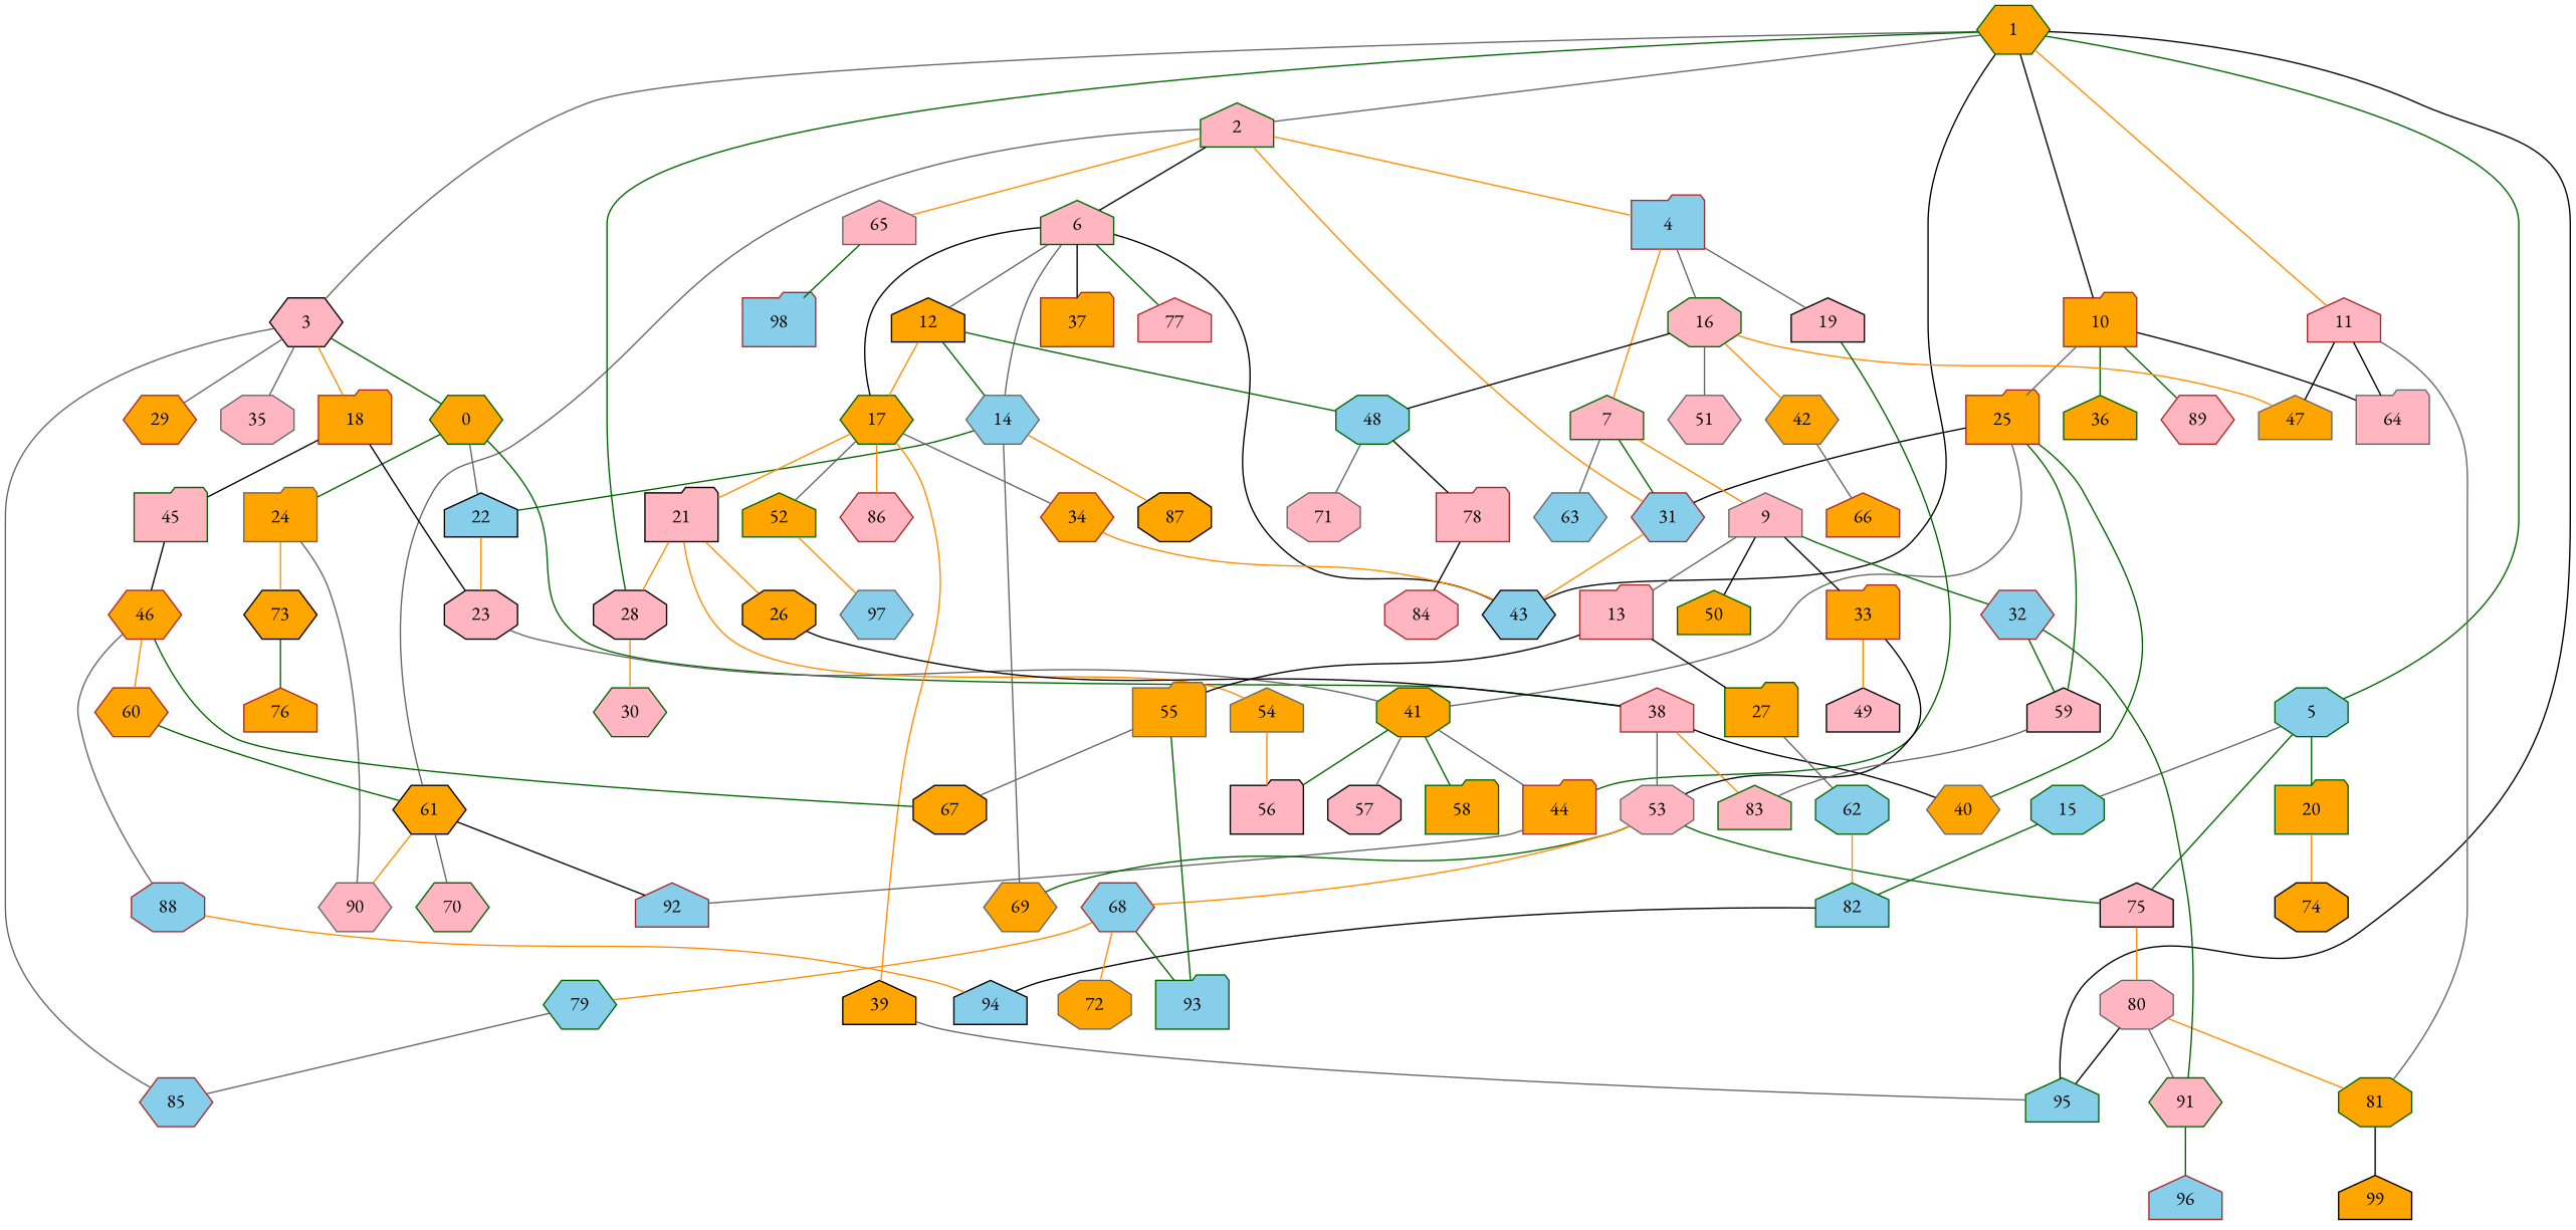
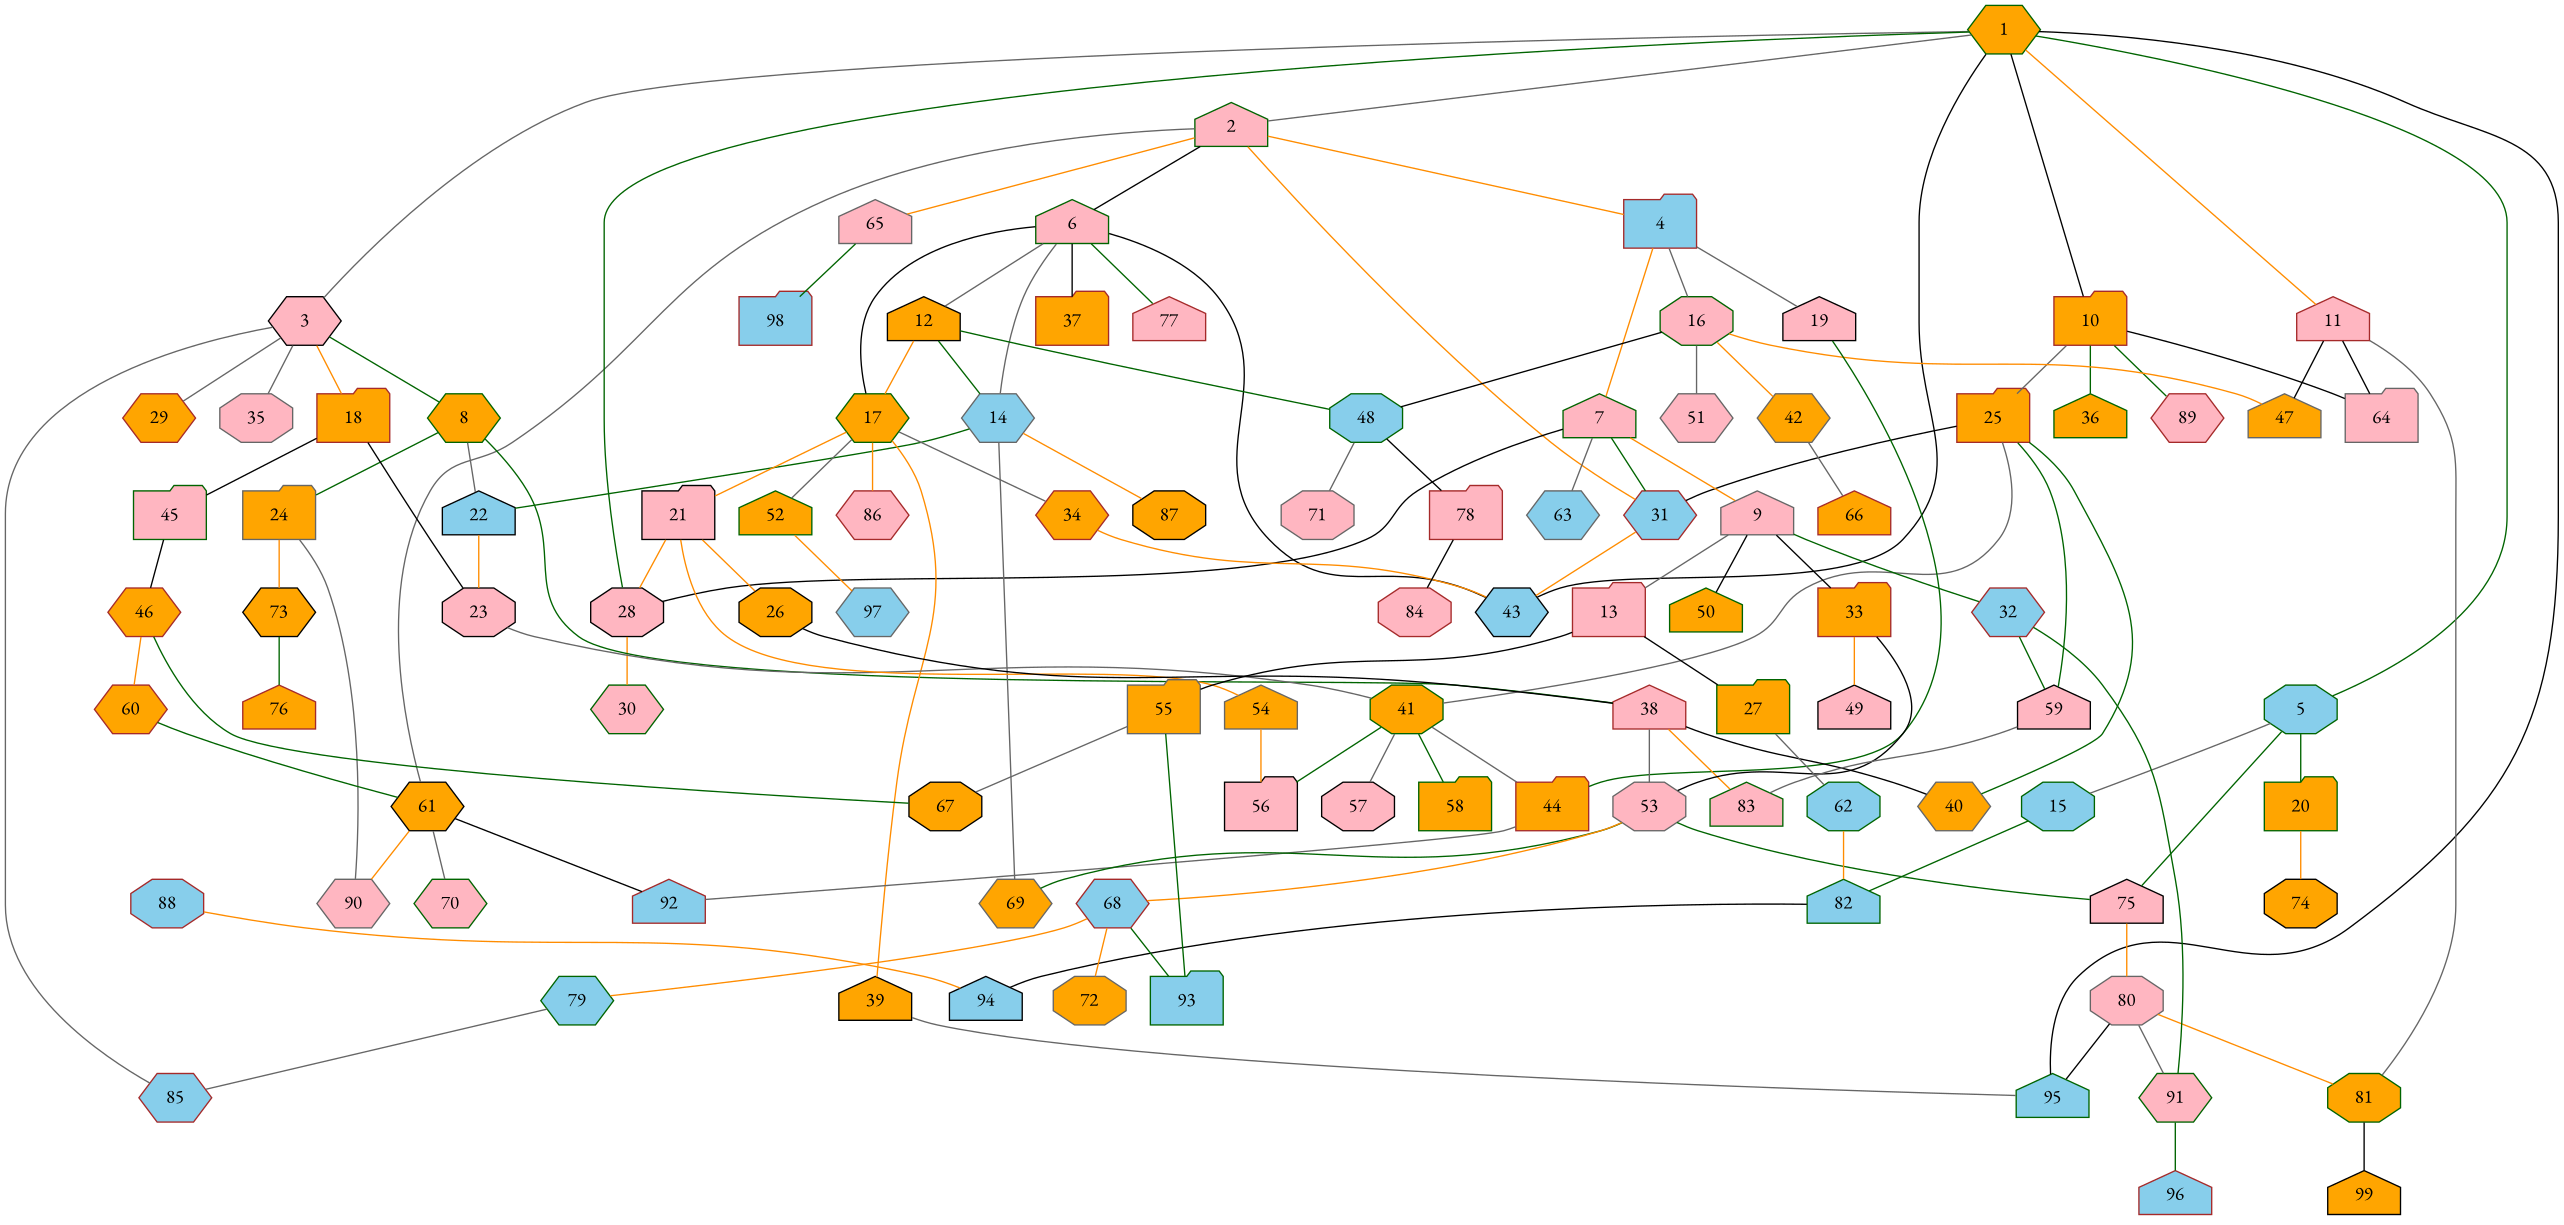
  graph {
    fontname="EB Garamond"
    node [color=brown fillcolor=orange fontname="EB Garamond" shape=house style=filled]
    edge [color=gray40 fontname="EB Garamond"]
    2 [color=darkgreen fillcolor=lightpink]
    1 [color=darkgreen shape=hexagon]
    3 [color=black fillcolor=lightpink shape=hexagon]
    5 [color=darkgreen fillcolor=skyblue shape=octagon]
    10 [shape=folder]
    11 [fillcolor=lightpink]
    28 [color=black fillcolor=lightpink shape=octagon]
    43 [color=black fillcolor=skyblue shape=hexagon]
    95 [color=darkgreen fillcolor=skyblue]
    4 [fillcolor=skyblue shape=folder]
    6 [color=darkgreen fillcolor=lightpink]
    31 [fillcolor=skyblue shape=hexagon]
    61 [color=black shape=hexagon]
    65 [color=gray40 fillcolor=lightpink]
-   8 [color=darkgreen shape=hexagon label=0]
+   8 [color=darkgreen shape=hexagon]
    18 [shape=folder]
    29 [shape=hexagon]
    35 [color=gray40 fillcolor=lightpink shape=octagon]
    85 [fillcolor=skyblue shape=hexagon]
    15 [color=darkgreen fillcolor=skyblue shape=octagon]
    20 [color=darkgreen shape=folder]
    75 [color=black fillcolor=lightpink]
    25 [shape=folder]
    36 [color=darkgreen]
    64 [color=gray40 fillcolor=lightpink shape=folder]
    89 [fillcolor=lightpink shape=hexagon]
    47 [color=gray40]
    81 [color=darkgreen shape=octagon]
    30 [color=darkgreen fillcolor=lightpink shape=hexagon]
    7 [color=darkgreen fillcolor=lightpink]
    16 [color=darkgreen fillcolor=lightpink shape=octagon]
    19 [color=black fillcolor=lightpink]
    12 [color=black]
    14 [color=gray40 fillcolor=skyblue shape=hexagon]
    17 [color=darkgreen shape=hexagon]
    37 [shape=folder]
    77 [fillcolor=lightpink]
    90 [color=gray40 fillcolor=lightpink shape=hexagon]
    92 [fillcolor=skyblue]
    70 [color=darkgreen fillcolor=lightpink shape=hexagon]
    98 [fillcolor=skyblue shape=folder]
    22 [color=black fillcolor=skyblue]
    24 [color=gray40 shape=folder]
    38 [fillcolor=lightpink]
    23 [color=black fillcolor=lightpink shape=octagon]
    45 [color=darkgreen fillcolor=lightpink shape=folder]
    9 [color=gray40 fillcolor=lightpink]
    63 [color=gray40 fillcolor=skyblue shape=hexagon]
    48 [color=darkgreen fillcolor=skyblue shape=octagon]
    42 [color=gray40 shape=hexagon]
    51 [color=gray40 fillcolor=lightpink shape=hexagon]
    44 [shape=folder]
    82 [color=darkgreen fillcolor=skyblue]
    74 [color=black shape=octagon]
    80 [color=gray40 fillcolor=lightpink shape=octagon]
    69 [color=gray40 shape=hexagon]
    87 [color=black shape=octagon]
    21 [color=black fillcolor=lightpink shape=folder]
    34 [shape=hexagon]
    39 [color=black]
    52 [color=darkgreen]
    86 [fillcolor=lightpink shape=hexagon]
    13 [fillcolor=lightpink shape=folder]
    32 [fillcolor=skyblue shape=hexagon]
    33 [shape=folder]
    50 [color=darkgreen]
    73 [color=black shape=hexagon]
    40 [color=gray40 shape=hexagon]
    53 [color=gray40 fillcolor=lightpink shape=octagon]
    83 [color=darkgreen fillcolor=lightpink]
    27 [color=darkgreen shape=folder]
    55 [color=gray40 shape=folder]
    59 [color=black fillcolor=lightpink]
    91 [color=darkgreen fillcolor=lightpink shape=hexagon]
    49 [color=black fillcolor=lightpink]
    41 [color=darkgreen shape=octagon]
    99 [color=black]
    71 [color=gray40 fillcolor=lightpink shape=octagon]
    78 [fillcolor=lightpink shape=folder]
    62 [color=darkgreen fillcolor=skyblue shape=octagon]
    67 [color=black shape=octagon]
    93 [color=darkgreen fillcolor=skyblue shape=folder]
    94 [color=black fillcolor=skyblue]
    66
    26 [color=black shape=octagon]
    54 [color=gray40]
    97 [color=gray40 fillcolor=skyblue shape=hexagon]
    46 [shape=hexagon]
    56 [color=black fillcolor=lightpink shape=folder]
    57 [color=black fillcolor=lightpink shape=octagon]
    58 [color=darkgreen shape=folder]
    76
    96 [fillcolor=skyblue]
    68 [fillcolor=skyblue shape=hexagon]
    60 [shape=hexagon]
    88 [fillcolor=skyblue shape=octagon]
    84 [fillcolor=lightpink shape=octagon]
    72 [color=gray40 shape=octagon]
    79 [color=darkgreen fillcolor=skyblue shape=hexagon]
    2 -- 4 [color=darkorange]
    2 -- 6 [color=black]
    2 -- 31 [color=darkorange]
    2 -- 61
    2 -- 65 [color=darkorange]
    1 -- 2
    1 -- 3
    1 -- 5 [color=darkgreen]
    1 -- 10 [color=black]
    1 -- 11 [color=darkorange]
    1 -- 28 [color=darkgreen]
    1 -- 43 [color=black]
    1 -- 95 [color=black]
    3 -- 8 [color=darkgreen]
    3 -- 18 [color=darkorange]
    3 -- 29
    3 -- 35
    3 -- 85
    5 -- 15
    5 -- 20 [color=darkgreen]
    5 -- 75 [color=darkgreen]
    10 -- 25
    10 -- 36 [color=darkgreen]
    10 -- 64 [color=black]
    10 -- 89 [color=darkgreen]
    11 -- 64 [color=black]
    11 -- 47 [color=black]
    11 -- 81
    28 -- 30 [color=darkorange]
    4 -- 7 [color=darkorange]
    4 -- 16
    4 -- 19
    6 -- 43 [color=black]
    6 -- 12
    6 -- 14
    6 -- 17 [color=black]
    6 -- 37 [color=black]
    6 -- 77 [color=darkgreen]
    31 -- 43 [color=darkorange]
    61 -- 90 [color=darkorange]
    61 -- 92 [color=black]
    61 -- 70
    65 -- 98 [color=darkgreen]
    8 -- 22
    8 -- 24 [color=darkgreen]
    8 -- 38 [color=darkgreen]
    18 -- 23 [color=black]
    18 -- 45 [color=black]
    15 -- 82 [color=darkgreen]
    20 -- 74 [color=darkorange]
    75 -- 80 [color=darkorange]
    25 -- 31 [color=black]
    25 -- 40 [color=darkgreen]
    25 -- 59 [color=darkgreen]
    25 -- 41
    81 -- 99 [color=black]
+   7 -- 28 [color=black]
    7 -- 31 [color=darkgreen]
    7 -- 9 [color=darkorange]
    7 -- 63
    16 -- 47 [color=darkorange]
    16 -- 48 [color=black]
    16 -- 42 [color=darkorange]
    16 -- 51
    19 -- 44 [color=darkgreen]
    12 -- 14 [color=darkgreen]
    12 -- 17 [color=darkorange]
    12 -- 48 [color=darkgreen]
    14 -- 22 [color=darkgreen]
    14 -- 69
    14 -- 87 [color=darkorange]
    17 -- 21 [color=darkorange]
    17 -- 34
    17 -- 39 [color=darkorange]
    17 -- 52
    17 -- 86 [color=darkorange]
    22 -- 23 [color=darkorange]
    24 -- 90
    24 -- 73 [color=darkorange]
    38 -- 40 [color=black]
    38 -- 53
    38 -- 83 [color=darkorange]
    23 -- 41
    45 -- 46 [color=black]
    9 -- 13
    9 -- 32 [color=darkgreen]
    9 -- 33 [color=black]
    9 -- 50 [color=black]
    48 -- 71
    48 -- 78 [color=black]
    42 -- 66
    44 -- 92
    82 -- 94 [color=black]
    80 -- 95 [color=black]
    80 -- 81 [color=darkorange]
    80 -- 91
    21 -- 28 [color=darkorange]
    21 -- 26 [color=darkorange]
    21 -- 54 [color=darkorange]
    34 -- 43 [color=darkorange]
    39 -- 95
    52 -- 97 [color=darkorange]
    13 -- 27 [color=black]
    13 -- 55 [color=black]
    32 -- 59 [color=darkgreen]
    32 -- 91 [color=darkgreen]
    33 -- 53 [color=black]
    33 -- 49 [color=darkorange]
    73 -- 76 [color=darkgreen]
    53 -- 75 [color=darkgreen]
    53 -- 69 [color=darkgreen]
    53 -- 68 [color=darkorange]
    27 -- 62
    55 -- 67
    55 -- 93 [color=darkgreen]
    59 -- 83
    91 -- 96 [color=darkgreen]
    41 -- 44
    41 -- 56 [color=darkgreen]
    41 -- 57
    41 -- 58 [color=darkgreen]
    78 -- 84 [color=black]
    62 -- 82 [color=darkorange]
    26 -- 38 [color=black]
    54 -- 56 [color=darkorange]
    46 -- 67 [color=darkgreen]
    46 -- 60 [color=darkorange]
-   46 -- 88
    68 -- 93 [color=darkgreen]
    68 -- 72 [color=darkorange]
    68 -- 79 [color=darkorange]
    60 -- 61 [color=darkgreen]
    88 -- 94 [color=darkorange]
    79 -- 85
  }
